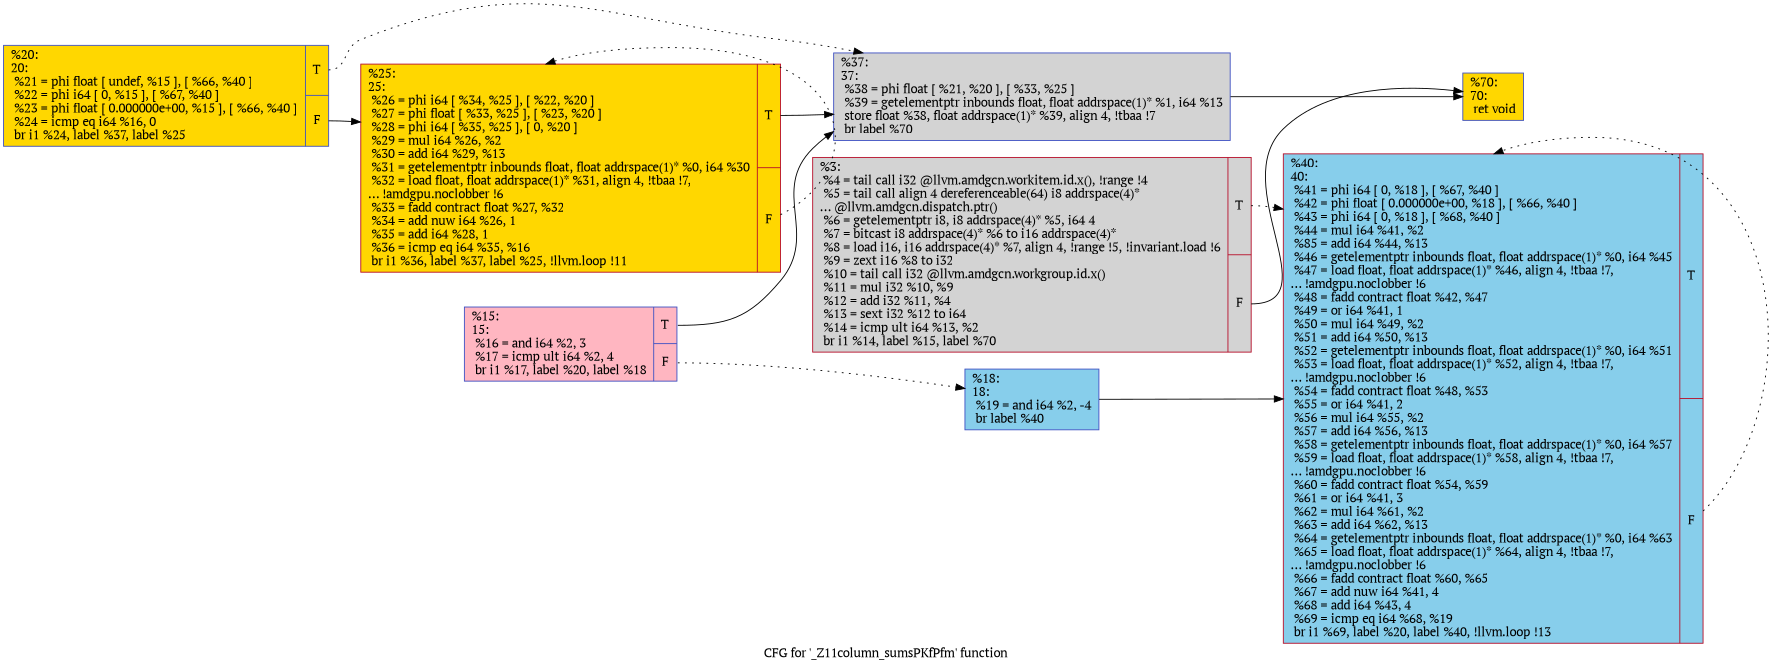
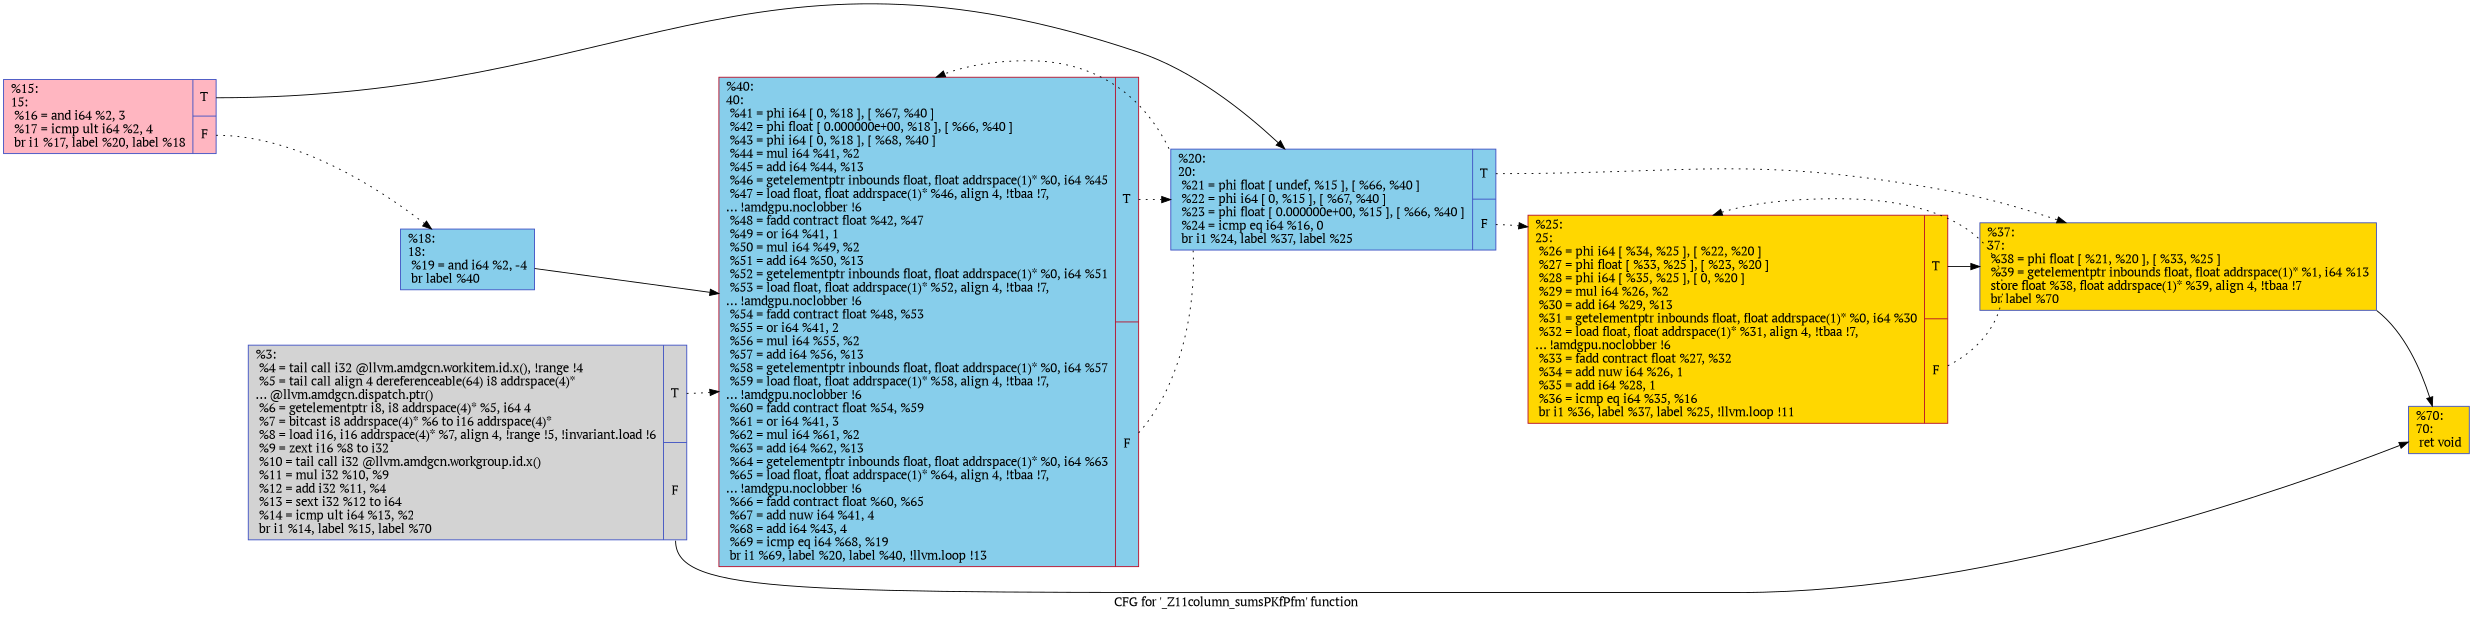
  digraph {
    fontname="PT Serif"
    label="CFG for '_Z11column_sumsPKfPfm' function"
    rankdir=LR
    node [color="#3d50c3ff" fillcolor=skyblue fontname="PT Serif" shape=record style=filled]
    edge [fontname="PT Serif" style=dotted tailport=s0]
-   n1 [color="#b70d28ff" fillcolor=lightgrey label="{%3:\l  %4 = tail call i32 @llvm.amdgcn.workitem.id.x(), !range !4\l  %5 = tail call align 4 dereferenceable(64) i8 addrspace(4)*\l... @llvm.amdgcn.dispatch.ptr()\l  %6 = getelementptr i8, i8 addrspace(4)* %5, i64 4\l  %7 = bitcast i8 addrspace(4)* %6 to i16 addrspace(4)*\l  %8 = load i16, i16 addrspace(4)* %7, align 4, !range !5, !invariant.load !6\l  %9 = zext i16 %8 to i32\l  %10 = tail call i32 @llvm.amdgcn.workgroup.id.x()\l  %11 = mul i32 %10, %9\l  %12 = add i32 %11, %4\l  %13 = sext i32 %12 to i64\l  %14 = icmp ult i64 %13, %2\l  br i1 %14, label %15, label %70\l|{<s0>T|<s1>F}}"]
+   n1 [fillcolor=lightgrey label="{%3:\l  %4 = tail call i32 @llvm.amdgcn.workitem.id.x(), !range !4\l  %5 = tail call align 4 dereferenceable(64) i8 addrspace(4)*\l... @llvm.amdgcn.dispatch.ptr()\l  %6 = getelementptr i8, i8 addrspace(4)* %5, i64 4\l  %7 = bitcast i8 addrspace(4)* %6 to i16 addrspace(4)*\l  %8 = load i16, i16 addrspace(4)* %7, align 4, !range !5, !invariant.load !6\l  %9 = zext i16 %8 to i32\l  %10 = tail call i32 @llvm.amdgcn.workgroup.id.x()\l  %11 = mul i32 %10, %9\l  %12 = add i32 %11, %4\l  %13 = sext i32 %12 to i64\l  %14 = icmp ult i64 %13, %2\l  br i1 %14, label %15, label %70\l|{<s0>T|<s1>F}}"]
    n2 [fillcolor=gold label="{%70:\l70:                                               \l  ret void\l}"]
-   n3 [color="#b70d28ff" label="{%40:\l40:                                               \l  %41 = phi i64 [ 0, %18 ], [ %67, %40 ]\l  %42 = phi float [ 0.000000e+00, %18 ], [ %66, %40 ]\l  %43 = phi i64 [ 0, %18 ], [ %68, %40 ]\l  %44 = mul i64 %41, %2\l  %85 = add i64 %44, %13\l  %46 = getelementptr inbounds float, float addrspace(1)* %0, i64 %45\l  %47 = load float, float addrspace(1)* %46, align 4, !tbaa !7,\l... !amdgpu.noclobber !6\l  %48 = fadd contract float %42, %47\l  %49 = or i64 %41, 1\l  %50 = mul i64 %49, %2\l  %51 = add i64 %50, %13\l  %52 = getelementptr inbounds float, float addrspace(1)* %0, i64 %51\l  %53 = load float, float addrspace(1)* %52, align 4, !tbaa !7,\l... !amdgpu.noclobber !6\l  %54 = fadd contract float %48, %53\l  %55 = or i64 %41, 2\l  %56 = mul i64 %55, %2\l  %57 = add i64 %56, %13\l  %58 = getelementptr inbounds float, float addrspace(1)* %0, i64 %57\l  %59 = load float, float addrspace(1)* %58, align 4, !tbaa !7,\l... !amdgpu.noclobber !6\l  %60 = fadd contract float %54, %59\l  %61 = or i64 %41, 3\l  %62 = mul i64 %61, %2\l  %63 = add i64 %62, %13\l  %64 = getelementptr inbounds float, float addrspace(1)* %0, i64 %63\l  %65 = load float, float addrspace(1)* %64, align 4, !tbaa !7,\l... !amdgpu.noclobber !6\l  %66 = fadd contract float %60, %65\l  %67 = add nuw i64 %41, 4\l  %68 = add i64 %43, 4\l  %69 = icmp eq i64 %68, %19\l  br i1 %69, label %20, label %40, !llvm.loop !13\l|{<s0>T|<s1>F}}"]
+   n3 [color="#b70d28ff" label="{%40:\l40:                                               \l  %41 = phi i64 [ 0, %18 ], [ %67, %40 ]\l  %42 = phi float [ 0.000000e+00, %18 ], [ %66, %40 ]\l  %43 = phi i64 [ 0, %18 ], [ %68, %40 ]\l  %44 = mul i64 %41, %2\l  %45 = add i64 %44, %13\l  %46 = getelementptr inbounds float, float addrspace(1)* %0, i64 %45\l  %47 = load float, float addrspace(1)* %46, align 4, !tbaa !7,\l... !amdgpu.noclobber !6\l  %48 = fadd contract float %42, %47\l  %49 = or i64 %41, 1\l  %50 = mul i64 %49, %2\l  %51 = add i64 %50, %13\l  %52 = getelementptr inbounds float, float addrspace(1)* %0, i64 %51\l  %53 = load float, float addrspace(1)* %52, align 4, !tbaa !7,\l... !amdgpu.noclobber !6\l  %54 = fadd contract float %48, %53\l  %55 = or i64 %41, 2\l  %56 = mul i64 %55, %2\l  %57 = add i64 %56, %13\l  %58 = getelementptr inbounds float, float addrspace(1)* %0, i64 %57\l  %59 = load float, float addrspace(1)* %58, align 4, !tbaa !7,\l... !amdgpu.noclobber !6\l  %60 = fadd contract float %54, %59\l  %61 = or i64 %41, 3\l  %62 = mul i64 %61, %2\l  %63 = add i64 %62, %13\l  %64 = getelementptr inbounds float, float addrspace(1)* %0, i64 %63\l  %65 = load float, float addrspace(1)* %64, align 4, !tbaa !7,\l... !amdgpu.noclobber !6\l  %66 = fadd contract float %60, %65\l  %67 = add nuw i64 %41, 4\l  %68 = add i64 %43, 4\l  %69 = icmp eq i64 %68, %19\l  br i1 %69, label %20, label %40, !llvm.loop !13\l|{<s0>T|<s1>F}}"]
    n4 [fillcolor=lightpink label="{%15:\l15:                                               \l  %16 = and i64 %2, 3\l  %17 = icmp ult i64 %2, 4\l  br i1 %17, label %20, label %18\l|{<s0>T|<s1>F}}"]
-   n5 [fillcolor=gold label="{%20:\l20:                                               \l  %21 = phi float [ undef, %15 ], [ %66, %40 ]\l  %22 = phi i64 [ 0, %15 ], [ %67, %40 ]\l  %23 = phi float [ 0.000000e+00, %15 ], [ %66, %40 ]\l  %24 = icmp eq i64 %16, 0\l  br i1 %24, label %37, label %25\l|{<s0>T|<s1>F}}"]
+   n5 [label="{%20:\l20:                                               \l  %21 = phi float [ undef, %15 ], [ %66, %40 ]\l  %22 = phi i64 [ 0, %15 ], [ %67, %40 ]\l  %23 = phi float [ 0.000000e+00, %15 ], [ %66, %40 ]\l  %24 = icmp eq i64 %16, 0\l  br i1 %24, label %37, label %25\l|{<s0>T|<s1>F}}"]
    n6 [label="{%18:\l18:                                               \l  %19 = and i64 %2, -4\l  br label %40\l}"]
-   n7 [fillcolor=lightgrey label="{%37:\l37:                                               \l  %38 = phi float [ %21, %20 ], [ %33, %25 ]\l  %39 = getelementptr inbounds float, float addrspace(1)* %1, i64 %13\l  store float %38, float addrspace(1)* %39, align 4, !tbaa !7\l  br label %70\l}"]
+   n7 [fillcolor=gold label="{%37:\l37:                                               \l  %38 = phi float [ %21, %20 ], [ %33, %25 ]\l  %39 = getelementptr inbounds float, float addrspace(1)* %1, i64 %13\l  store float %38, float addrspace(1)* %39, align 4, !tbaa !7\l  br label %70\l}"]
    n8 [color="#b70d28ff" fillcolor=gold label="{%25:\l25:                                               \l  %26 = phi i64 [ %34, %25 ], [ %22, %20 ]\l  %27 = phi float [ %33, %25 ], [ %23, %20 ]\l  %28 = phi i64 [ %35, %25 ], [ 0, %20 ]\l  %29 = mul i64 %26, %2\l  %30 = add i64 %29, %13\l  %31 = getelementptr inbounds float, float addrspace(1)* %0, i64 %30\l  %32 = load float, float addrspace(1)* %31, align 4, !tbaa !7,\l... !amdgpu.noclobber !6\l  %33 = fadd contract float %27, %32\l  %34 = add nuw i64 %26, 1\l  %35 = add i64 %28, 1\l  %36 = icmp eq i64 %35, %16\l  br i1 %36, label %37, label %25, !llvm.loop !11\l|{<s0>T|<s1>F}}"]
    n1 -> n2 [style=solid tailport=s1]
    n1 -> n3
    n3 -> n3 [tailport=s1]
-   n4 -> n7 [style=solid]
+   n3 -> n5
+   n4 -> n5 [style=solid]
    n4 -> n6 [tailport=s1]
    n5 -> n7
-   n5 -> n8 [style=solid tailport=s1]
+   n5 -> n8 [tailport=s1]
    n6 -> n3 [style=solid]
    n7 -> n2 [style=solid]
    n8 -> n7 [style=solid]
    n8 -> n8 [tailport=s1]
  }
